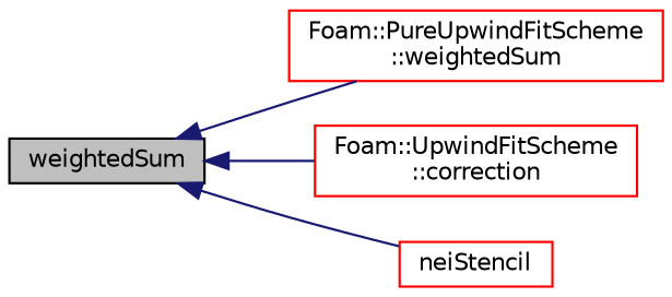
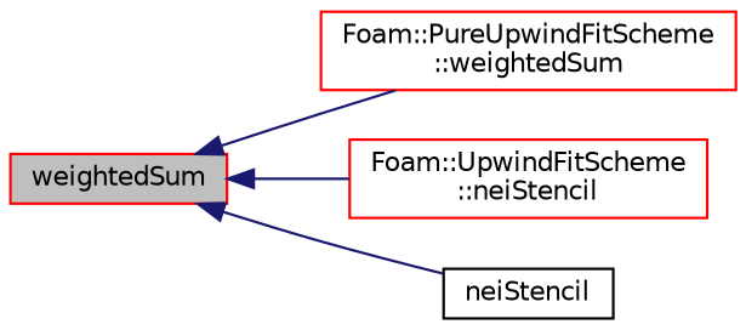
  digraph {
    rankdir=LR
    node [color=black fontname=Helvetica fontsize=10 shape=record]
    edge [color=midnightblue dir=back fontname=Helvetica fontsize=10 labelfontname=Helvetica labelfontsize=10 style=solid]
-   n1 [fillcolor=grey75 fontcolor=black height=0.2 label=weightedSum style=filled width=0.4]
+   n1 [color=red fillcolor=grey75 fontcolor=black height=0.2 label=weightedSum style=filled width=0.4]
    n2 [color=red height=0.2 label="Foam::PureUpwindFitScheme\l::weightedSum" width=0.4]
-   n3 [color=red height=0.2 label="Foam::UpwindFitScheme\l::correction" width=0.4]
-   n4 [color=red height=0.2 label=neiStencil width=0.4]
+   n3 [color=red height=0.2 label="Foam::UpwindFitScheme\l::neiStencil" width=0.4]
+   n4 [height=0.2 label=neiStencil width=0.4]
    n1 -> n2
    n1 -> n3
    n1 -> n4
  }
